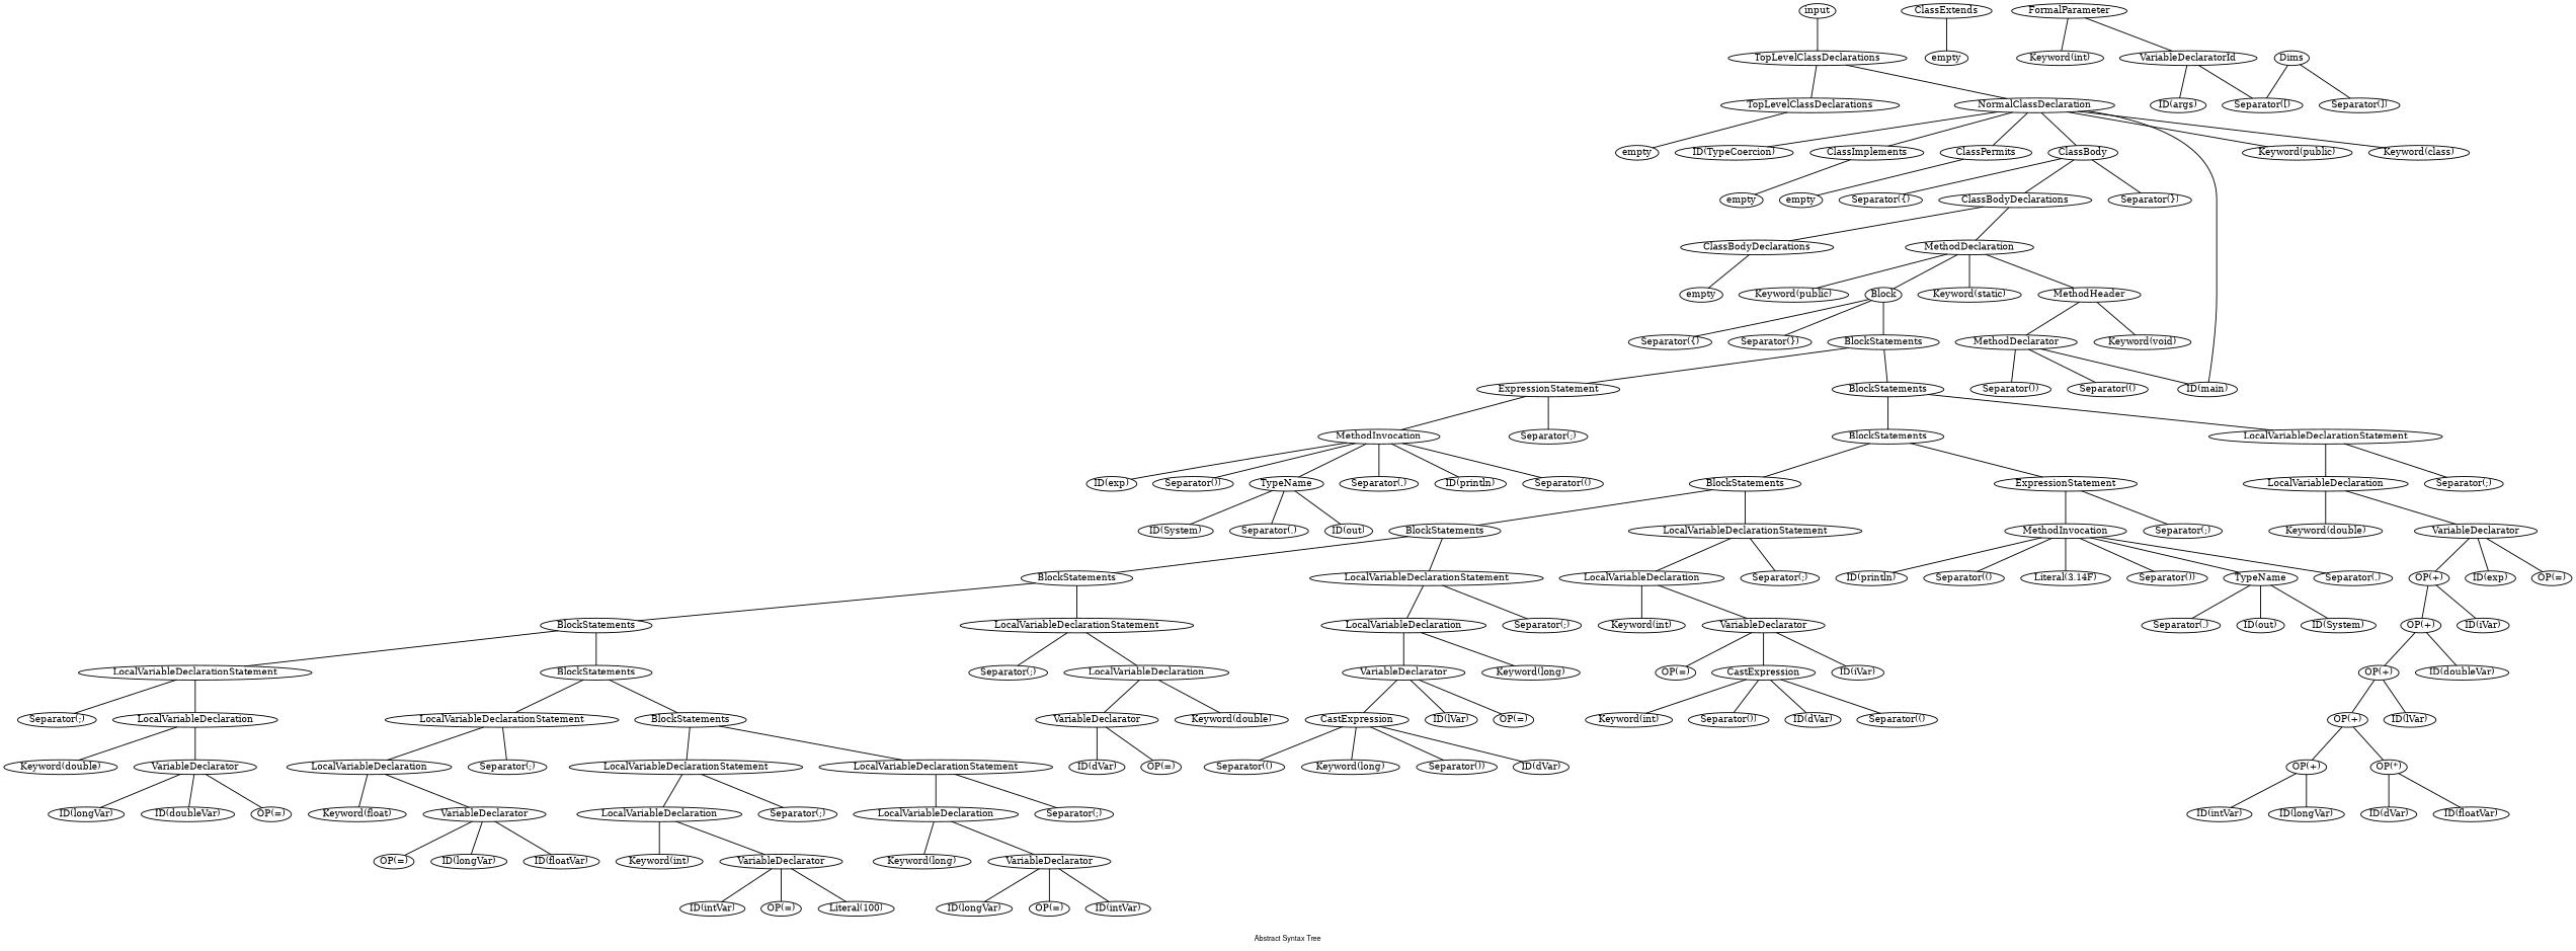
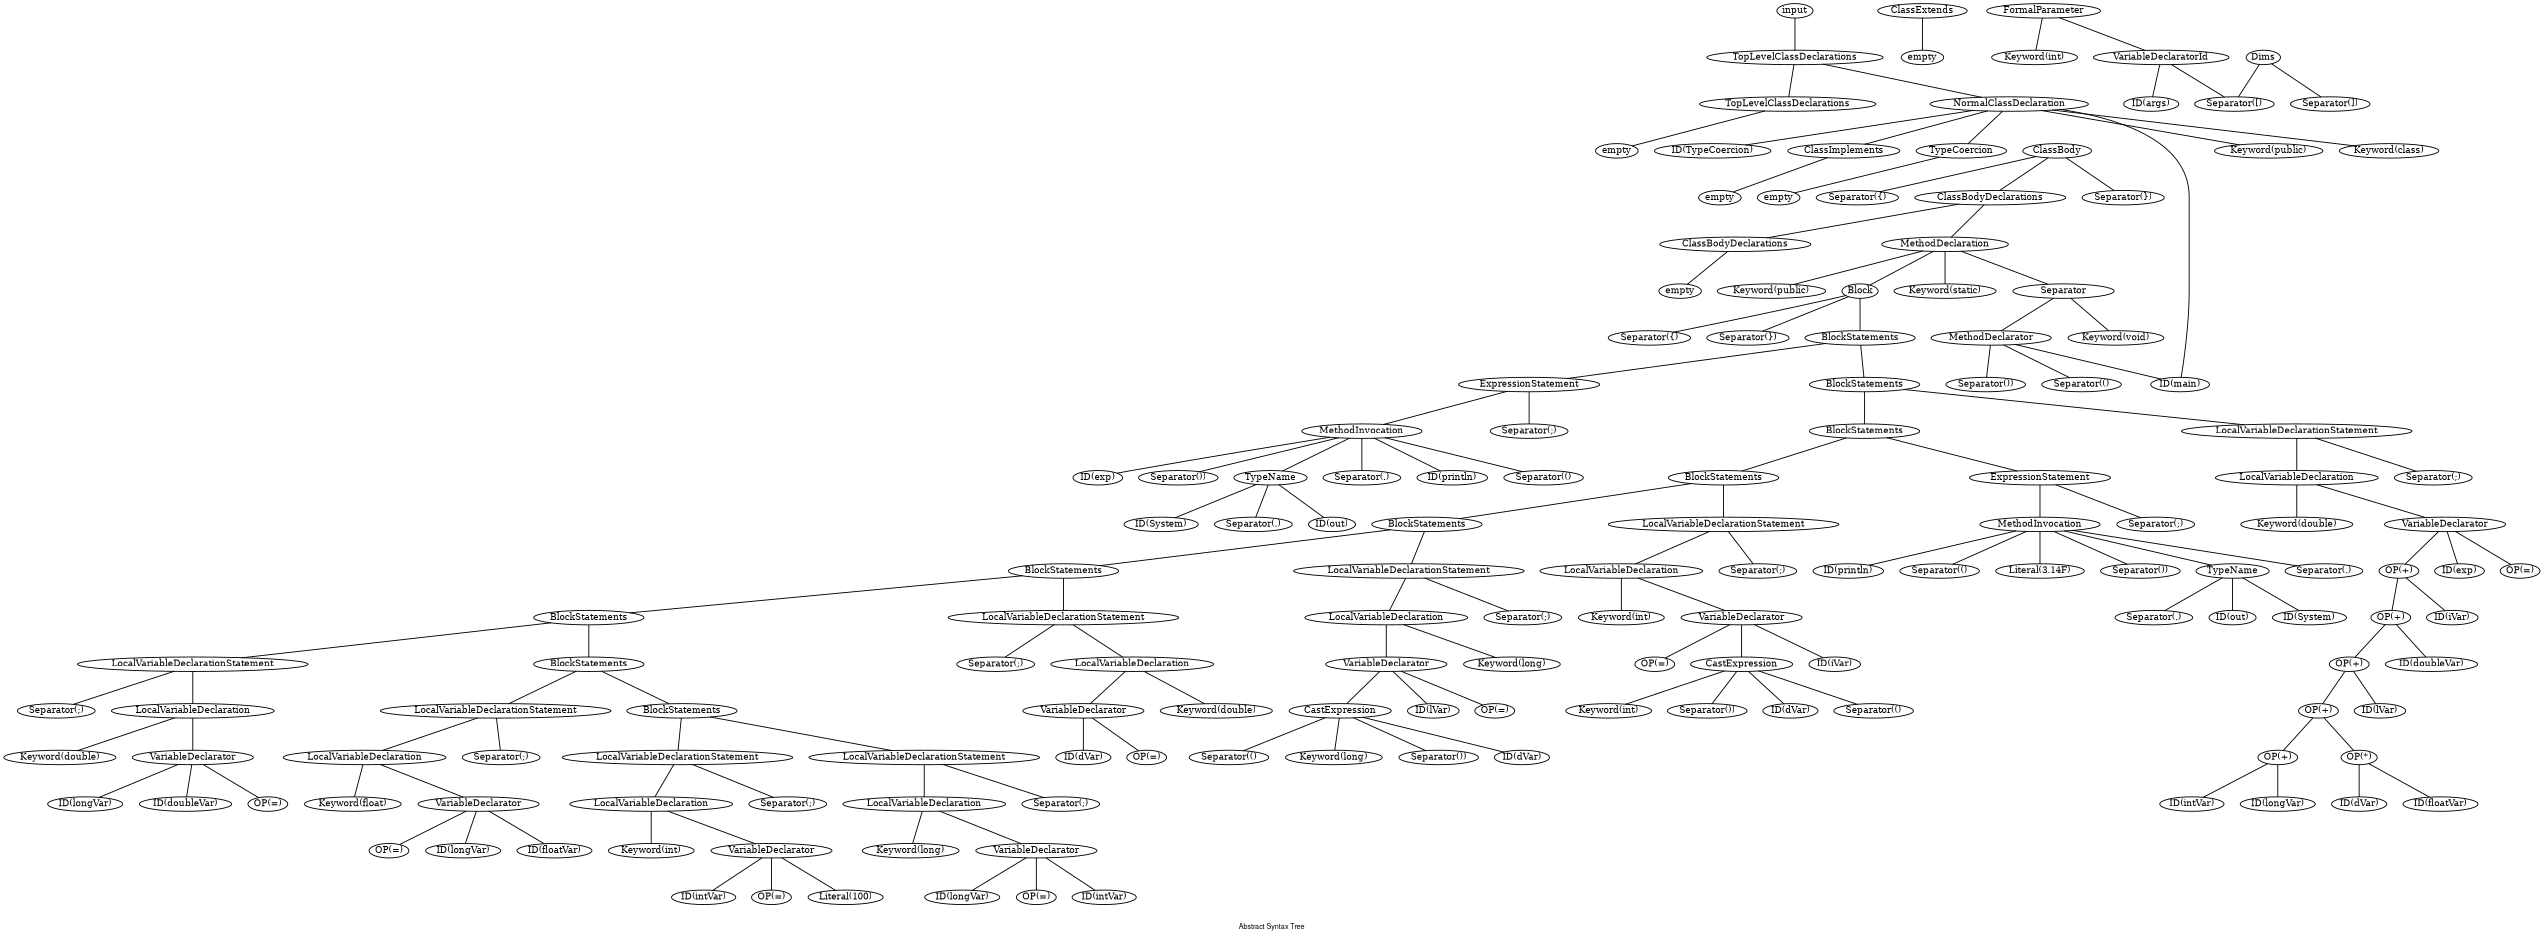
  graph {
    fontname="Helvetica,Arial,sans-serif"
    fontsize=8
    label="Abstract Syntax Tree"
    node [fontsize=10 margin=0]
    edge [fontsize=6]
    n1 [height=.2 label=input width=.2]
    n2 [height=.2 label=TopLevelClassDeclarations width=.2]
    n3 [height=.2 label=TopLevelClassDeclarations width=.2]
    n4 [height=.2 label=NormalClassDeclaration width=.2]
    n5 [height=.2 label=empty width=.2]
    n6 [height=.2 label="Keyword(public)" width=.2]
    n7 [height=.2 label="Keyword(class)" width=.2]
    n8 [height=.2 label="ID(TypeCoercion)" width=.2]
    n9 [height=.2 label=ClassImplements width=.2]
-   n10 [height=.2 label=ClassPermits width=.2]
+   n10 [height=.2 label=TypeCoercion width=.2]
    n11 [height=.2 label=ClassBody width=.2]
    n12 [height=.2 label="ID(main)" width=.2]
    n13 [height=.2 label=ClassExtends width=.2]
    n14 [height=.2 label=empty width=.2]
    n15 [height=.2 label=empty width=.2]
    n16 [height=.2 label=empty width=.2]
    n17 [height=.2 label="Separator({)" width=.2]
    n18 [height=.2 label=ClassBodyDeclarations width=.2]
    n19 [height=.2 label="Separator(})" width=.2]
    n20 [height=.2 label=ClassBodyDeclarations width=.2]
    n21 [height=.2 label=MethodDeclaration width=.2]
    n22 [height=.2 label=empty width=.2]
    n23 [height=.2 label="Keyword(public)" width=.2]
    n24 [height=.2 label="Keyword(static)" width=.2]
-   n25 [height=.2 label=MethodHeader width=.2]
+   n25 [height=.2 label=Separator width=.2]
    n26 [height=.2 label=Block width=.2]
    n27 [height=.2 label="Keyword(void)" width=.2]
    n28 [height=.2 label=MethodDeclarator width=.2]
    n29 [height=.2 label="Separator({)" width=.2]
    n30 [height=.2 label=BlockStatements width=.2]
    n31 [height=.2 label="Separator(})" width=.2]
    n32 [height=.2 label="Separator(()" width=.2]
    n33 [height=.2 label="Separator())" width=.2]
    n34 [height=.2 label=BlockStatements width=.2]
    n35 [height=.2 label=ExpressionStatement width=.2]
    n36 [height=.2 label=FormalParameter width=.2]
    n37 [height=.2 label="Keyword(int)" width=.2]
    n38 [height=.2 label=VariableDeclaratorId width=.2]
    n39 [height=.2 label=BlockStatements width=.2]
    n40 [height=.2 label=LocalVariableDeclarationStatement width=.2]
    n41 [height=.2 label=MethodInvocation width=.2]
    n42 [height=.2 label="Separator(;)" width=.2]
    n43 [height=.2 label="ID(args)" width=.2]
    n44 [height=.2 label="Separator([)" width=.2]
    n45 [height=.2 label=BlockStatements width=.2]
    n46 [height=.2 label=ExpressionStatement width=.2]
    n47 [height=.2 label=LocalVariableDeclaration width=.2]
    n48 [height=.2 label="Separator(;)" width=.2]
    n49 [height=.2 label=TypeName width=.2]
    n50 [height=.2 label="Separator(.)" width=.2]
    n51 [height=.2 label="ID(println)" width=.2]
    n52 [height=.2 label="Separator(()" width=.2]
    n53 [height=.2 label="ID(exp)" width=.2]
    n54 [height=.2 label="Separator())" width=.2]
    n55 [height=.2 label=Dims width=.2]
    n56 [height=.2 label="Separator(])" width=.2]
    n57 [height=.2 label=BlockStatements width=.2]
    n58 [height=.2 label=LocalVariableDeclarationStatement width=.2]
    n59 [height=.2 label=MethodInvocation width=.2]
    n60 [height=.2 label="Separator(;)" width=.2]
    n61 [height=.2 label="Keyword(double)" width=.2]
    n62 [height=.2 label=VariableDeclarator width=.2]
    n63 [height=.2 label="ID(System)" width=.2]
    n64 [height=.2 label="Separator(.)" width=.2]
    n65 [height=.2 label="ID(out)" width=.2]
    n66 [height=.2 label=BlockStatements width=.2]
    n67 [height=.2 label=LocalVariableDeclarationStatement width=.2]
    n68 [height=.2 label=LocalVariableDeclaration width=.2]
    n69 [height=.2 label="Separator(;)" width=.2]
    n70 [height=.2 label=TypeName width=.2]
    n71 [height=.2 label="Separator(.)" width=.2]
    n72 [height=.2 label="ID(println)" width=.2]
    n73 [height=.2 label="Separator(()" width=.2]
    n74 [height=.2 label="Literal(3.14F)" width=.2]
    n75 [height=.2 label="Separator())" width=.2]
    n76 [height=.2 label="ID(exp)" width=.2]
    n77 [height=.2 label="OP(=)" width=.2]
    n78 [height=.2 label="OP(+)" width=.2]
    n79 [height=.2 label=BlockStatements width=.2]
    n80 [height=.2 label=LocalVariableDeclarationStatement width=.2]
    n81 [height=.2 label=LocalVariableDeclaration width=.2]
    n82 [height=.2 label="Separator(;)" width=.2]
    n83 [height=.2 label="Keyword(int)" width=.2]
    n84 [height=.2 label=VariableDeclarator width=.2]
    n85 [height=.2 label="ID(System)" width=.2]
    n86 [height=.2 label="Separator(.)" width=.2]
    n87 [height=.2 label="ID(out)" width=.2]
    n88 [height=.2 label="OP(+)" width=.2]
    n89 [height=.2 label="ID(iVar)" width=.2]
    n90 [height=.2 label=BlockStatements width=.2]
    n91 [height=.2 label=LocalVariableDeclarationStatement width=.2]
    n92 [height=.2 label=LocalVariableDeclaration width=.2]
    n93 [height=.2 label="Separator(;)" width=.2]
    n94 [height=.2 label="Keyword(long)" width=.2]
    n95 [height=.2 label=VariableDeclarator width=.2]
    n96 [height=.2 label="ID(iVar)" width=.2]
    n97 [height=.2 label="OP(=)" width=.2]
    n98 [height=.2 label=CastExpression width=.2]
    n99 [height=.2 label="OP(+)" width=.2]
    n100 [height=.2 label="ID(doubleVar)" width=.2]
    n101 [height=.2 label=BlockStatements width=.2]
    n102 [height=.2 label=LocalVariableDeclarationStatement width=.2]
    n103 [height=.2 label=LocalVariableDeclaration width=.2]
    n104 [height=.2 label="Separator(;)" width=.2]
    n105 [height=.2 label="Keyword(double)" width=.2]
    n106 [height=.2 label=VariableDeclarator width=.2]
    n107 [height=.2 label="ID(lVar)" width=.2]
    n108 [height=.2 label="OP(=)" width=.2]
    n109 [height=.2 label=CastExpression width=.2]
    n110 [height=.2 label="Separator(()" width=.2]
    n111 [height=.2 label="Keyword(int)" width=.2]
    n112 [height=.2 label="Separator())" width=.2]
    n113 [height=.2 label="ID(dVar)" width=.2]
    n114 [height=.2 label="OP(+)" width=.2]
    n115 [height=.2 label="ID(lVar)" width=.2]
    n116 [height=.2 label=LocalVariableDeclarationStatement width=.2]
    n117 [height=.2 label=LocalVariableDeclarationStatement width=.2]
    n118 [height=.2 label=LocalVariableDeclaration width=.2]
    n119 [height=.2 label="Separator(;)" width=.2]
    n120 [height=.2 label="Keyword(double)" width=.2]
    n121 [height=.2 label=VariableDeclarator width=.2]
    n122 [height=.2 label="ID(dVar)" width=.2]
    n123 [height=.2 label="OP(=)" width=.2]
    n124 [height=.2 label="Separator(()" width=.2]
    n125 [height=.2 label="Keyword(long)" width=.2]
    n126 [height=.2 label="Separator())" width=.2]
    n127 [height=.2 label="ID(dVar)" width=.2]
    n128 [height=.2 label="OP(+)" width=.2]
    n129 [height=.2 label="OP(*)" width=.2]
    n130 [height=.2 label=LocalVariableDeclaration width=.2]
    n131 [height=.2 label="Separator(;)" width=.2]
    n132 [height=.2 label=LocalVariableDeclaration width=.2]
    n133 [height=.2 label="Separator(;)" width=.2]
    n134 [height=.2 label="Keyword(float)" width=.2]
    n135 [height=.2 label=VariableDeclarator width=.2]
    n136 [height=.2 label="ID(doubleVar)" width=.2]
    n137 [height=.2 label="OP(=)" width=.2]
    n138 [height=.2 label="ID(longVar)" width=.2]
    n139 [height=.2 label="ID(intVar)" width=.2]
    n140 [height=.2 label="ID(longVar)" width=.2]
    n141 [height=.2 label="ID(dVar)" width=.2]
    n142 [height=.2 label="ID(floatVar)" width=.2]
    n143 [height=.2 label="Keyword(int)" width=.2]
    n144 [height=.2 label=VariableDeclarator width=.2]
    n145 [height=.2 label="Keyword(long)" width=.2]
    n146 [height=.2 label=VariableDeclarator width=.2]
    n147 [height=.2 label="ID(floatVar)" width=.2]
    n148 [height=.2 label="OP(=)" width=.2]
    n149 [height=.2 label="ID(longVar)" width=.2]
    n150 [height=.2 label="ID(intVar)" width=.2]
    n151 [height=.2 label="OP(=)" width=.2]
    n152 [height=.2 label="Literal(100)" width=.2]
    n153 [height=.2 label="ID(longVar)" width=.2]
    n154 [height=.2 label="OP(=)" width=.2]
    n155 [height=.2 label="ID(intVar)" width=.2]
    n1 -- n2
    n2 -- n3
    n2 -- n4
    n3 -- n5
    n4 -- n6
    n4 -- n7
    n4 -- n8
    n4 -- n9
    n4 -- n10
-   n4 -- n11
    n4 -- n12
    n9 -- n15
    n10 -- n16
    n11 -- n17
    n11 -- n18
    n11 -- n19
    n13 -- n14
    n18 -- n20
    n18 -- n21
    n20 -- n22
    n21 -- n23
    n21 -- n24
    n21 -- n25
    n21 -- n26
    n25 -- n27
    n25 -- n28
    n26 -- n29
    n26 -- n30
    n26 -- n31
    n28 -- n12
    n28 -- n32
    n28 -- n33
    n30 -- n34
    n30 -- n35
    n34 -- n39
    n34 -- n40
    n35 -- n41
    n35 -- n42
    n36 -- n37
    n36 -- n38
    n38 -- n43
    n38 -- n44
    n39 -- n45
    n39 -- n46
    n40 -- n47
    n40 -- n48
    n41 -- n49
    n41 -- n50
    n41 -- n51
    n41 -- n52
    n41 -- n53
    n41 -- n54
    n45 -- n57
    n45 -- n58
    n46 -- n59
    n46 -- n60
    n47 -- n61
    n47 -- n62
    n49 -- n63
    n49 -- n64
    n49 -- n65
    n55 -- n44
    n55 -- n56
    n57 -- n66
    n57 -- n67
    n58 -- n68
    n58 -- n69
    n59 -- n70
    n59 -- n71
    n59 -- n72
    n59 -- n73
    n59 -- n74
    n59 -- n75
    n62 -- n76
    n62 -- n77
    n62 -- n78
    n66 -- n79
    n66 -- n80
    n67 -- n81
    n67 -- n82
    n68 -- n83
    n68 -- n84
    n70 -- n85
    n70 -- n86
    n70 -- n87
    n78 -- n88
    n78 -- n89
    n79 -- n90
    n79 -- n91
    n80 -- n92
    n80 -- n93
    n81 -- n94
    n81 -- n95
    n84 -- n96
    n84 -- n97
    n84 -- n98
    n88 -- n99
    n88 -- n100
    n90 -- n101
    n90 -- n102
    n91 -- n103
    n91 -- n104
    n92 -- n105
    n92 -- n106
    n95 -- n107
    n95 -- n108
    n95 -- n109
    n98 -- n110
    n98 -- n111
    n98 -- n112
    n98 -- n113
    n99 -- n114
    n99 -- n115
    n101 -- n116
    n101 -- n117
    n102 -- n118
    n102 -- n119
    n103 -- n120
    n103 -- n121
    n106 -- n122
    n106 -- n123
    n109 -- n124
    n109 -- n125
    n109 -- n126
    n109 -- n127
    n114 -- n128
    n114 -- n129
    n116 -- n130
    n116 -- n131
    n117 -- n132
    n117 -- n133
    n118 -- n134
    n118 -- n135
    n121 -- n136
    n121 -- n137
    n121 -- n138
    n128 -- n139
    n128 -- n140
    n129 -- n141
    n129 -- n142
    n130 -- n143
    n130 -- n144
    n132 -- n145
    n132 -- n146
    n135 -- n147
    n135 -- n148
    n135 -- n149
    n144 -- n150
    n144 -- n151
    n144 -- n152
    n146 -- n153
    n146 -- n154
    n146 -- n155
  }
